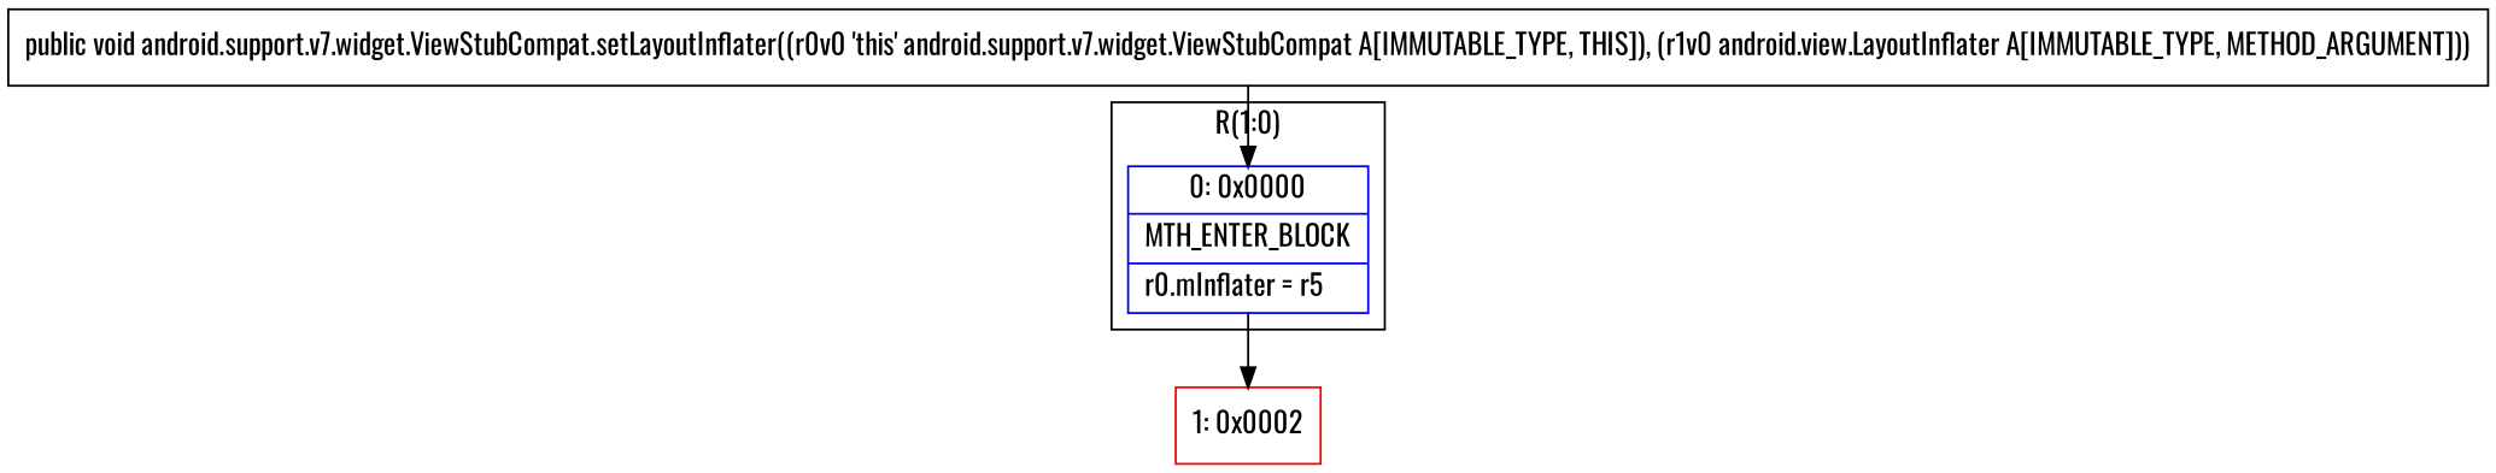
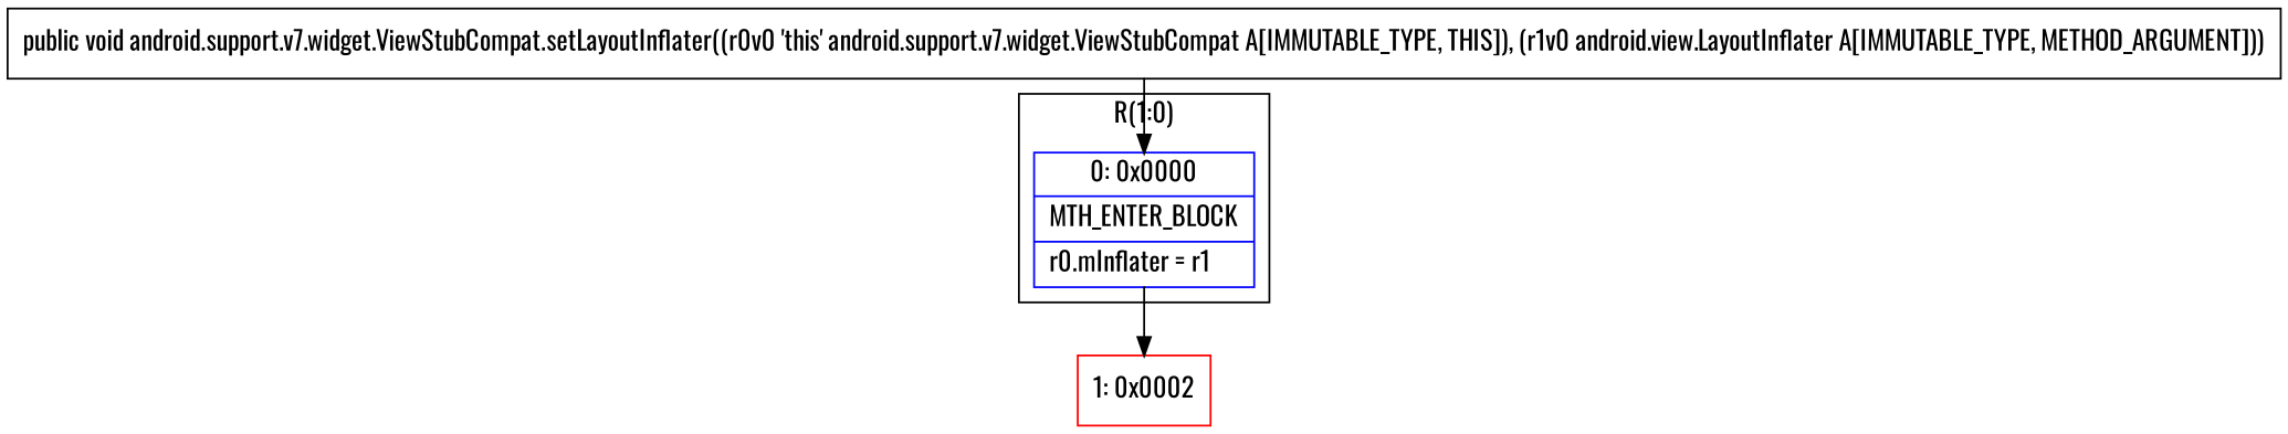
  digraph {
    fontname=Oswald
    node [shape=record fontname=Oswald]
    edge [fontname=Oswald]
-   n1 [color=blue label="{0\:\ 0x0000|MTH_ENTER_BLOCK\l|r0.mInflater = r5\l}"]
+   n1 [color=blue label="{0\:\ 0x0000|MTH_ENTER_BLOCK\l|r0.mInflater = r1\l}"]
    n2 [color=red label="{1\:\ 0x0002}"]
    n3 [label="{public void android.support.v7.widget.ViewStubCompat.setLayoutInflater((r0v0 'this' android.support.v7.widget.ViewStubCompat A[IMMUTABLE_TYPE, THIS]), (r1v0 android.view.LayoutInflater A[IMMUTABLE_TYPE, METHOD_ARGUMENT])) }"]
    subgraph cluster_1 {
      label="R(1:0)"
      n1
    }
    n1 -> n2
    n3 -> n1
  }
